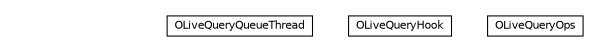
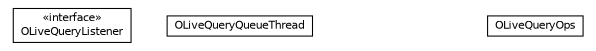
  digraph {
    nodesep=0.25
    ranksep=0.5
    node [fontcolor=black fontname=Helvetica fontsize=10.0 shape=plaintext]
+   n1 [label=<<table title="com.orientechnologies.orient.core.query.live.OLiveQueryListener" border="0" cellborder="1" cellspacing="0" cellpadding="2" port="p" href="./OLiveQueryListener.html"> 		<tr><td><table border="0" cellspacing="0" cellpadding="1"> <tr><td align="center" balign="center"> &#171;interface&#187; </td></tr> <tr><td align="center" balign="center"> OLiveQueryListener </td></tr> 		</table></td></tr> 		</table>>]
    n2 [label=<<table title="com.orientechnologies.orient.core.query.live.OLiveQueryQueueThread" border="0" cellborder="1" cellspacing="0" cellpadding="2" port="p" href="./OLiveQueryQueueThread.html"> 		<tr><td><table border="0" cellspacing="0" cellpadding="1"> <tr><td align="center" balign="center"> OLiveQueryQueueThread </td></tr> 		</table></td></tr> 		</table>>]
-   n3 [label=<<table title="com.orientechnologies.orient.core.query.live.OLiveQueryHook" border="0" cellborder="1" cellspacing="0" cellpadding="2" port="p" href="./OLiveQueryHook.html"> 		<tr><td><table border="0" cellspacing="0" cellpadding="1"> <tr><td align="center" balign="center"> OLiveQueryHook </td></tr> 		</table></td></tr> 		</table>>]
    n4 [label=<<table title="com.orientechnologies.orient.core.query.live.OLiveQueryHook.OLiveQueryOps" border="0" cellborder="1" cellspacing="0" cellpadding="2" port="p" href="./OLiveQueryHook.OLiveQueryOps.html"> 		<tr><td><table border="0" cellspacing="0" cellpadding="1"> <tr><td align="center" balign="center"> OLiveQueryOps </td></tr> 		</table></td></tr> 		</table>>]
  }
